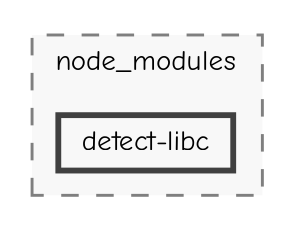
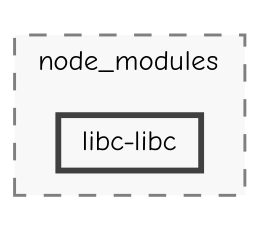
  digraph {
    compound=true
    rankdir=LR
    fontname="Comic Neue"
-   n1 [color=grey25 fillcolor="#f8f8f8" fontname="Comic Neue" fontsize=10 height=0.2 label="detect-libc" shape=box style="filled,bold" width=0.4]
+   n1 [color=grey25 fillcolor="#f8f8f8" fontname="Comic Neue" fontsize=10 height=0.2 label="libc-libc" shape=box style="filled,bold" width=0.4]
    subgraph cluster_1 {
      bgcolor="#f8f8f8"
      fontsize=10
      label=node_modules
      pencolor=grey50
      style="filled,dashed"
      n1
    }
  }
